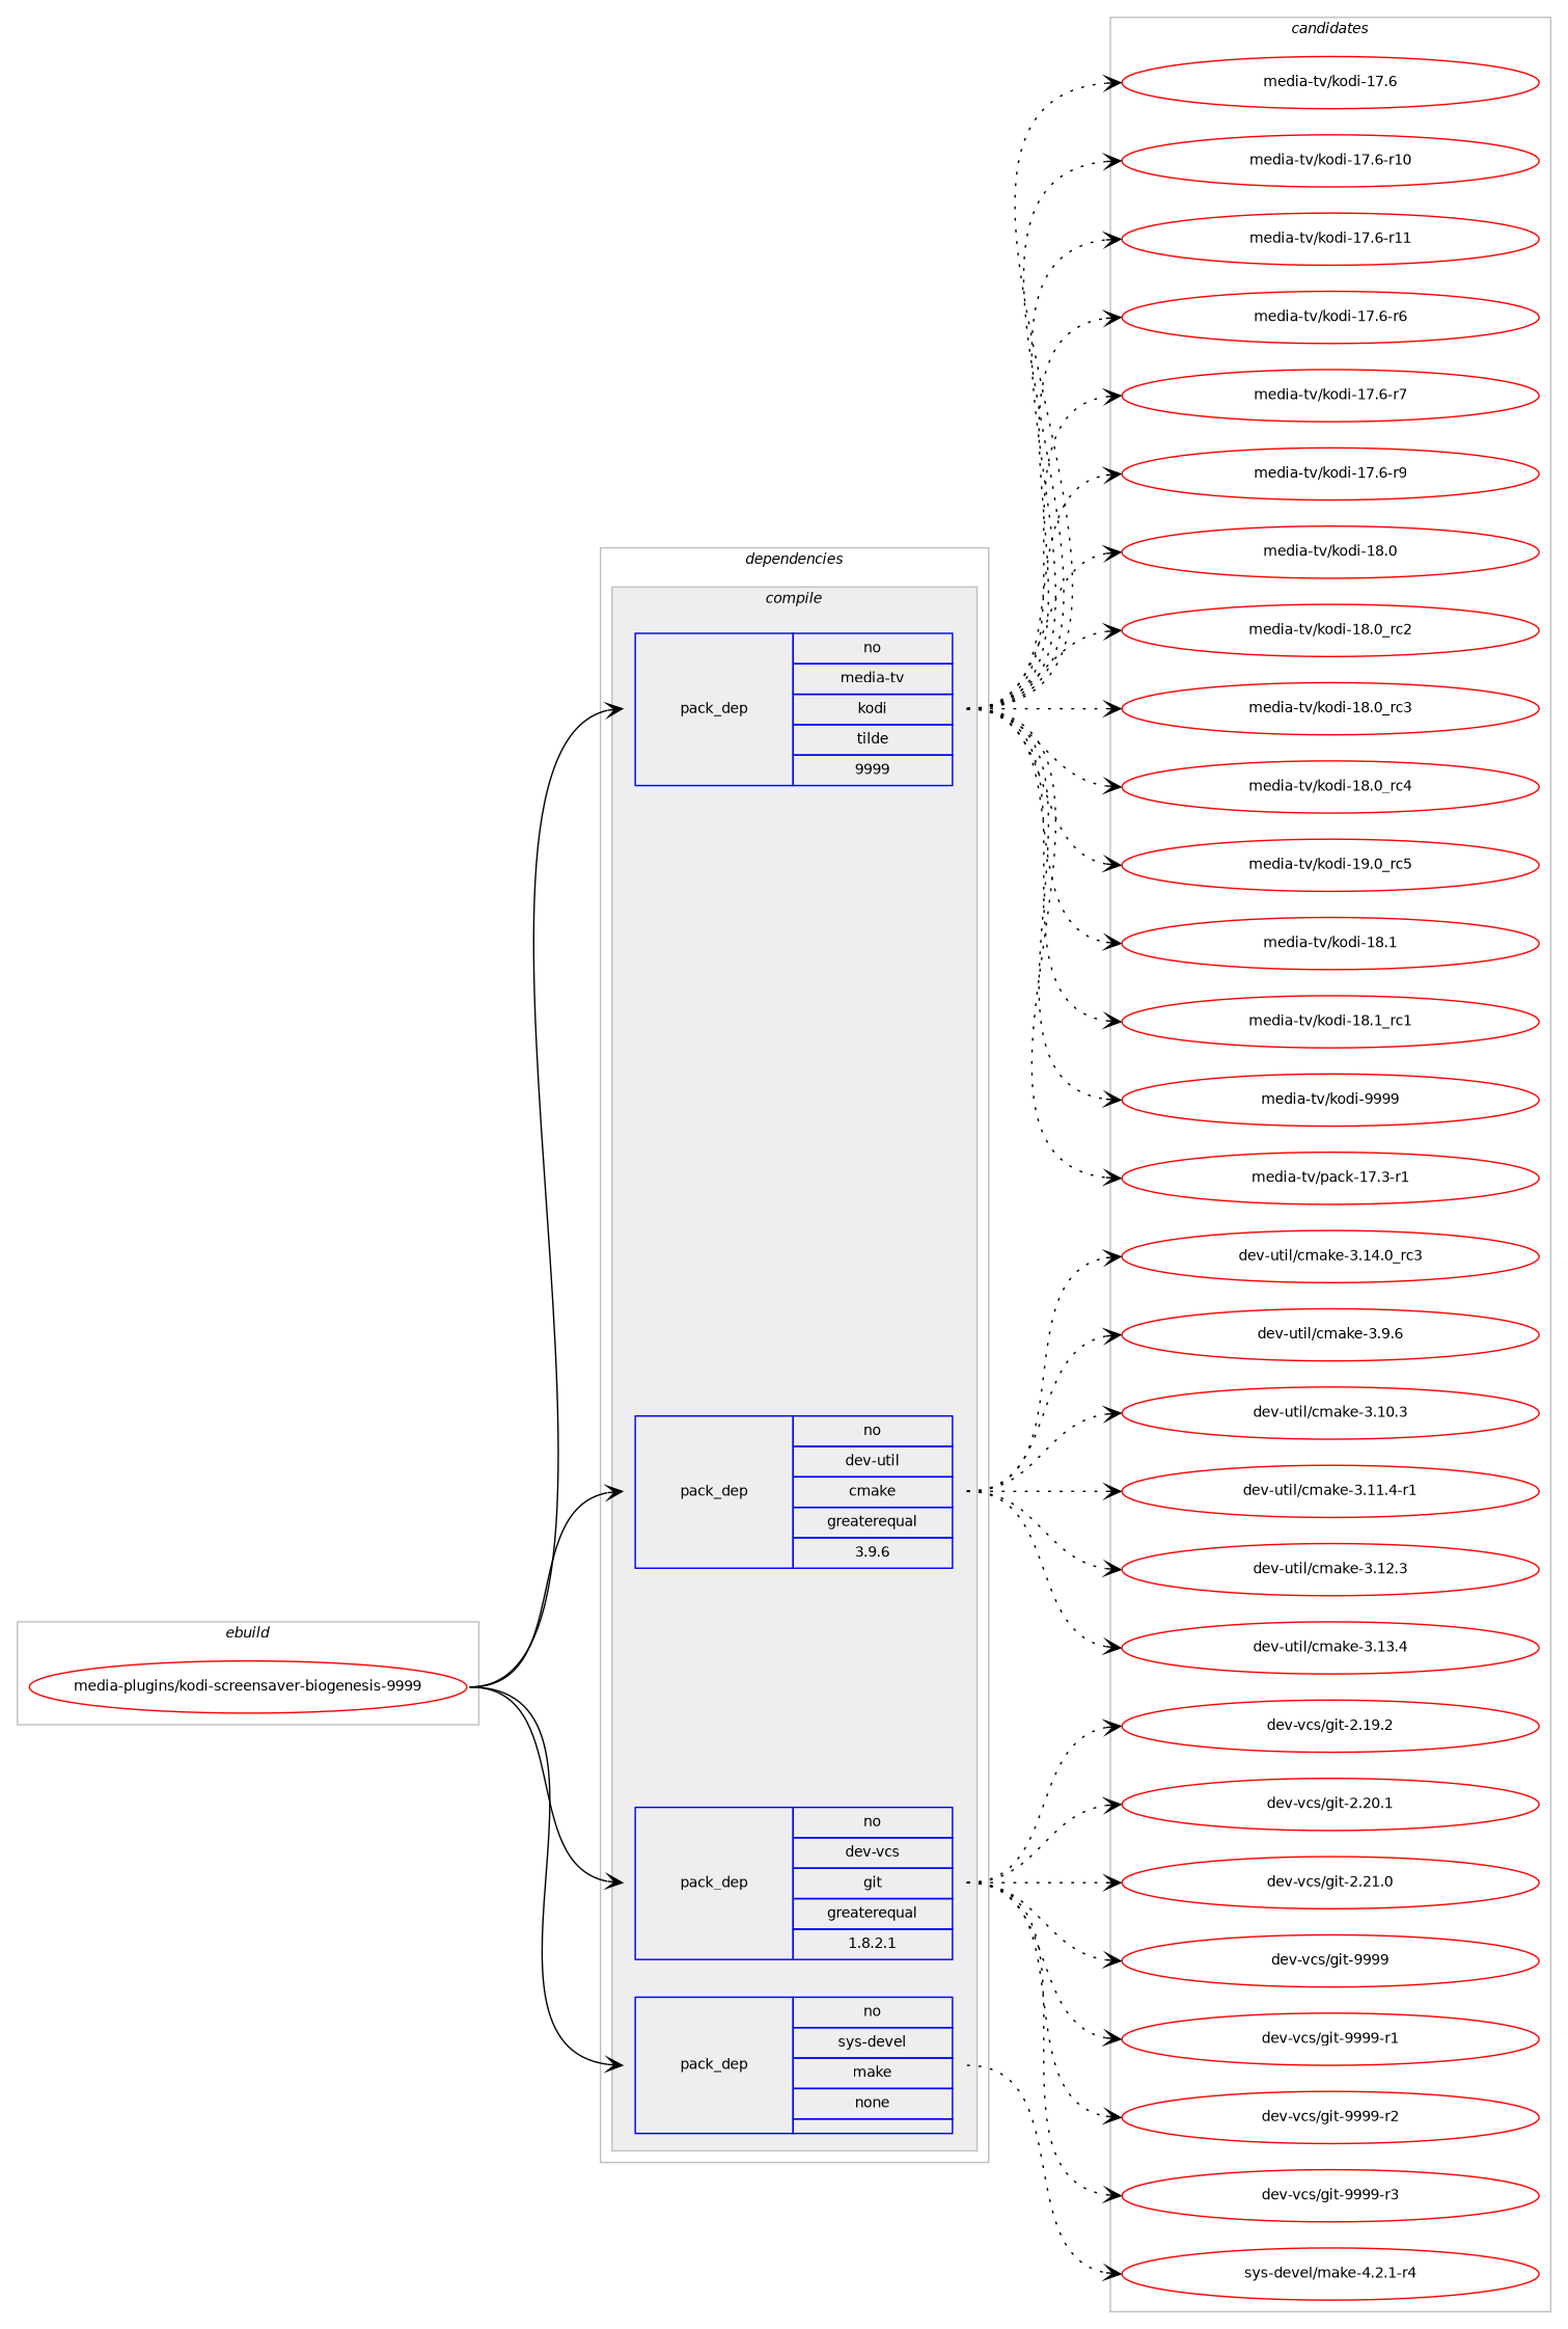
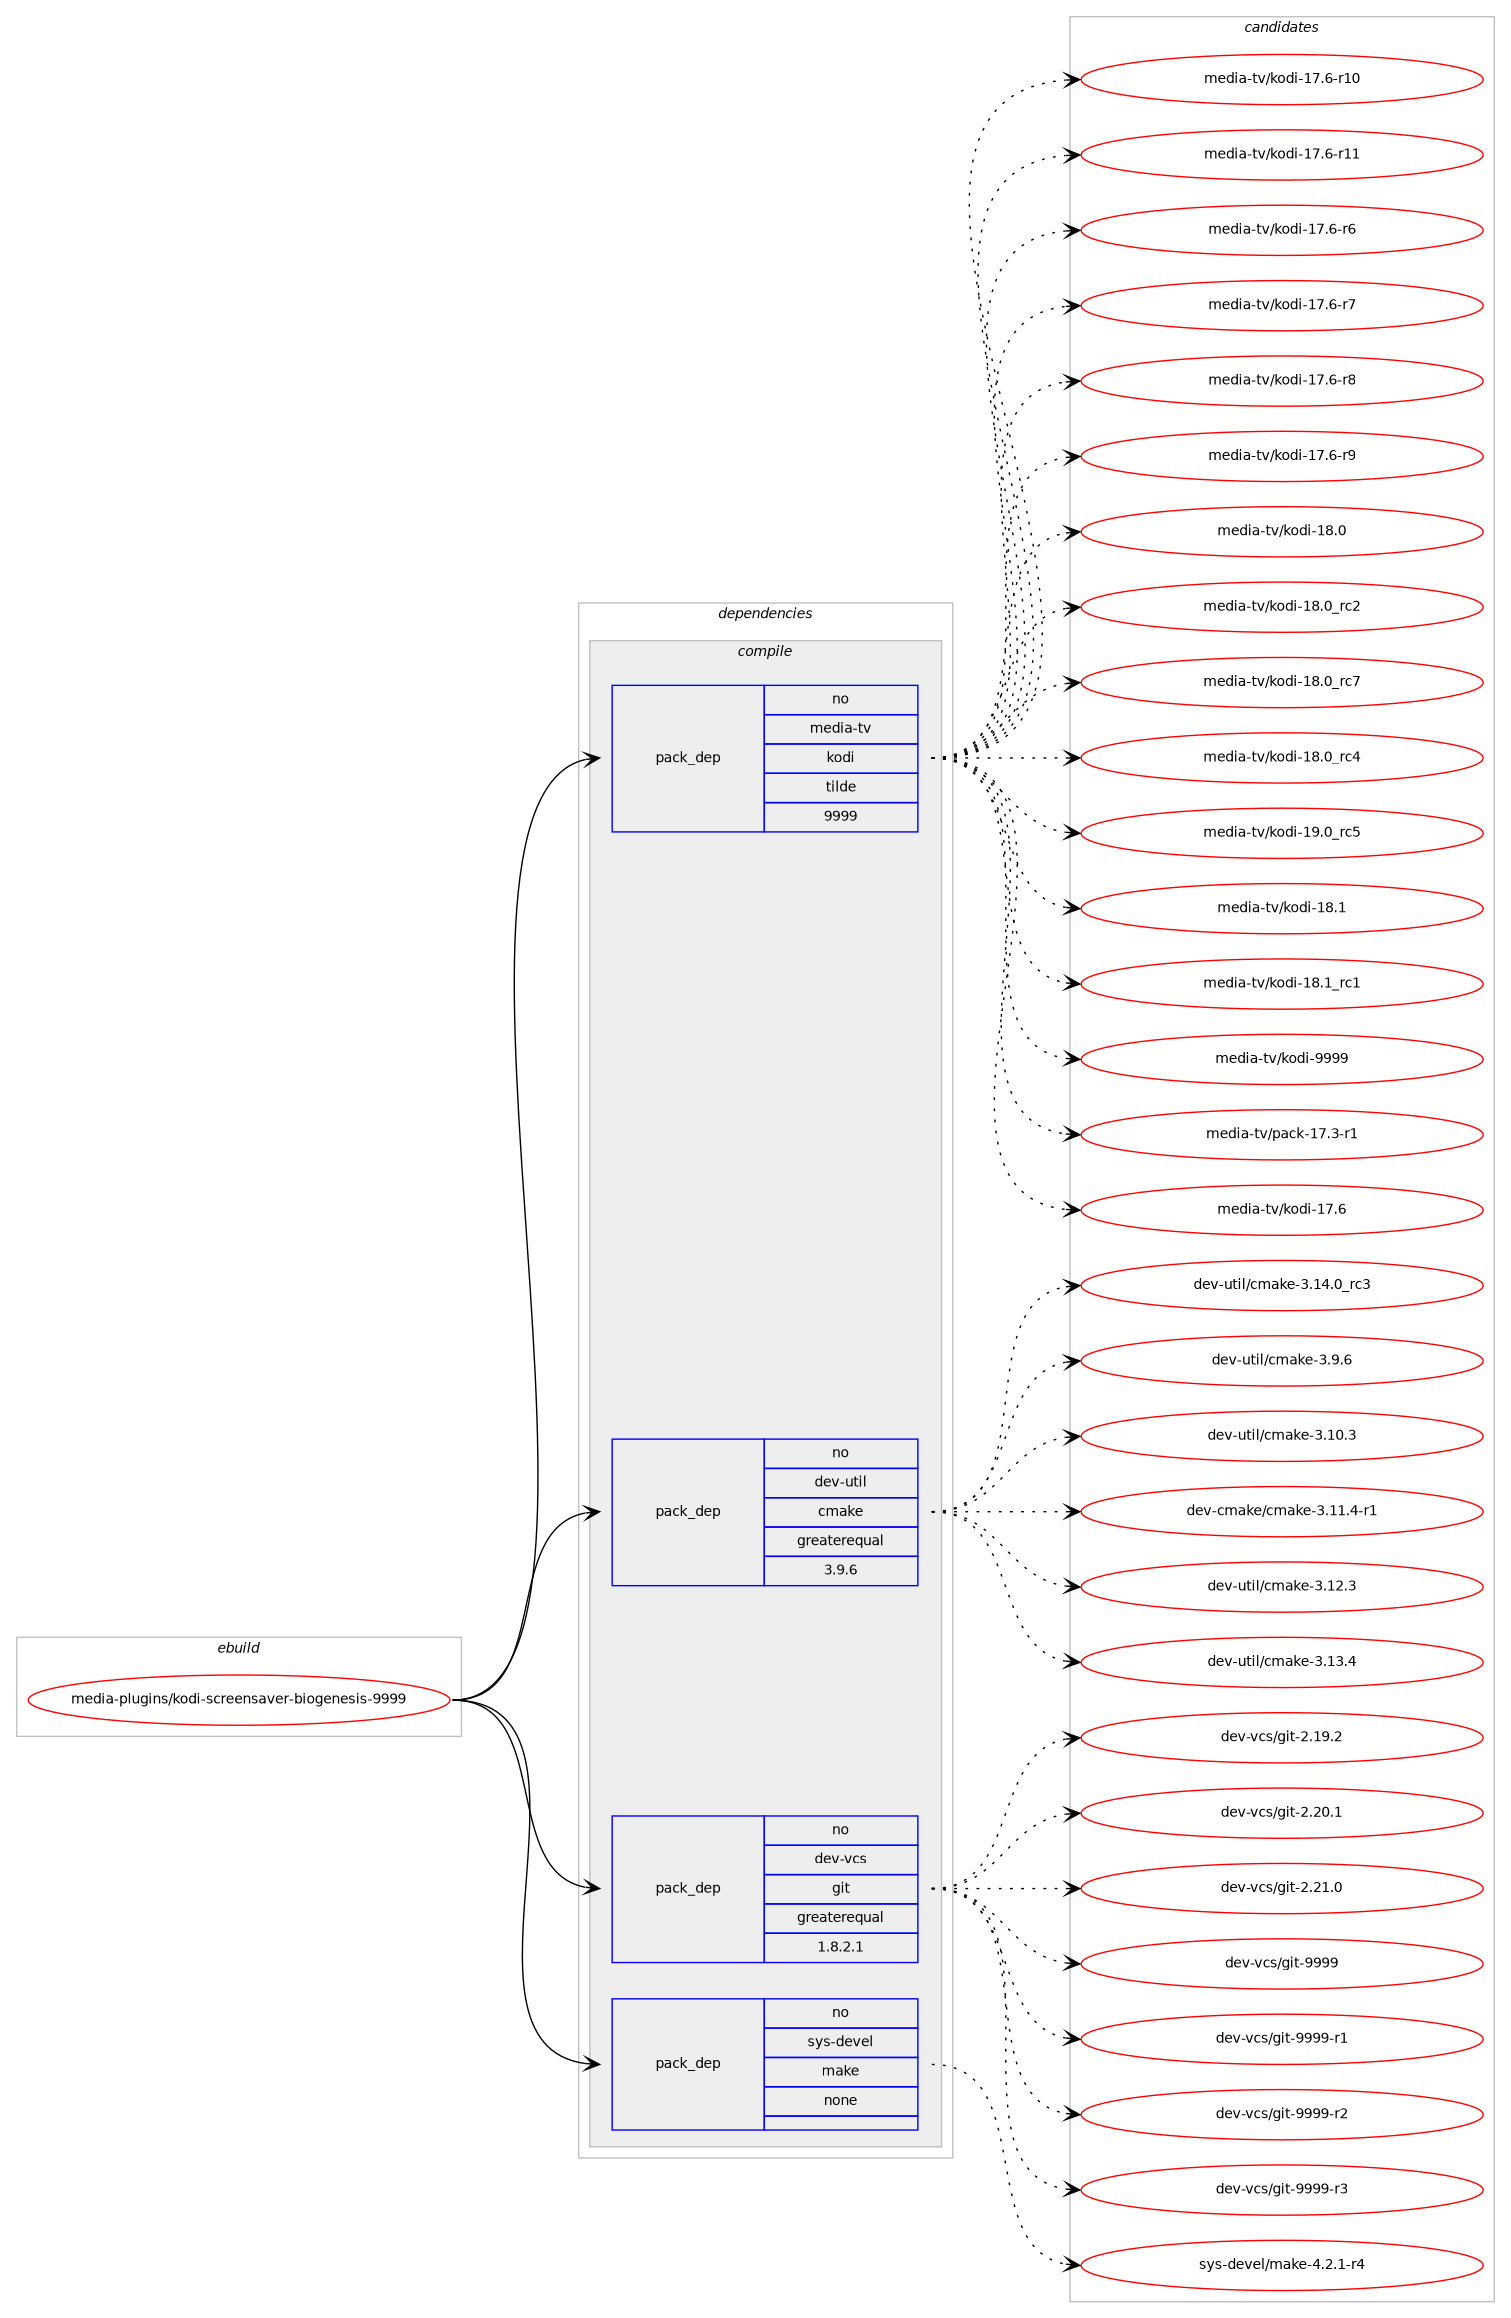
  digraph {
    compound=true
    concentrate=true
    fontname=Helvetica
    fontsize=10
    newrank=true
    rankdir=LR
    ranksep=1.5
    node [color=red fontname=Helvetica fontsize=10]
    edge [arrowhead=vee headport=w style=dotted tailport=e weight=100]
    n1 [label="media-plugins/kodi-screensaver-biogenesis-9999" width=4]
    n2 [color=blue label=<<TABLE BORDER="0" CELLBORDER="1" CELLSPACING="0" CELLPADDING="4" WIDTH="220"><TR><TD ROWSPAN="6" CELLPADDING="30">pack_dep</TD></TR><TR><TD WIDTH="110">no</TD></TR><TR><TD>media-tv</TD></TR><TR><TD>kodi</TD></TR><TR><TD>tilde</TD></TR><TR><TD>9999</TD></TR></TABLE>> shape=none]
    n3 [color=blue label=<<TABLE BORDER="0" CELLBORDER="1" CELLSPACING="0" CELLPADDING="4" WIDTH="220"><TR><TD ROWSPAN="6" CELLPADDING="30">pack_dep</TD></TR><TR><TD WIDTH="110">no</TD></TR><TR><TD>dev-util</TD></TR><TR><TD>cmake</TD></TR><TR><TD>greaterequal</TD></TR><TR><TD>3.9.6</TD></TR></TABLE>> shape=none]
    n4 [color=blue label=<<TABLE BORDER="0" CELLBORDER="1" CELLSPACING="0" CELLPADDING="4" WIDTH="220"><TR><TD ROWSPAN="6" CELLPADDING="30">pack_dep</TD></TR><TR><TD WIDTH="110">no</TD></TR><TR><TD>dev-vcs</TD></TR><TR><TD>git</TD></TR><TR><TD>greaterequal</TD></TR><TR><TD>1.8.2.1</TD></TR></TABLE>> shape=none]
    n5 [color=blue label=<<TABLE BORDER="0" CELLBORDER="1" CELLSPACING="0" CELLPADDING="4" WIDTH="220"><TR><TD ROWSPAN="6" CELLPADDING="30">pack_dep</TD></TR><TR><TD WIDTH="110">no</TD></TR><TR><TD>sys-devel</TD></TR><TR><TD>make</TD></TR><TR><TD>none</TD></TR><TR><TD></TD></TR></TABLE>> shape=none]
    n6 [label="dev-util/cmake-3.10.3" width=4]
-   n7 [label="dev-util/cmake-3.11.4-r1" width=4]
+   n7 [label="dev-cmake/cmake-3.11.4-r1" width=4]
    n8 [label="dev-util/cmake-3.12.3" width=4]
    n9 [label="dev-util/cmake-3.13.4" width=4]
    n10 [label="dev-util/cmake-3.14.0_rc3" width=4]
    n11 [label="dev-util/cmake-3.9.6" width=4]
    n12 [label="dev-vcs/git-2.19.2" width=4]
    n13 [label="dev-vcs/git-2.20.1" width=4]
    n14 [label="dev-vcs/git-2.21.0" width=4]
    n15 [label="dev-vcs/git-9999" width=4]
    n16 [label="dev-vcs/git-9999-r1" width=4]
    n17 [label="dev-vcs/git-9999-r2" width=4]
    n18 [label="dev-vcs/git-9999-r3" width=4]
    n19 [label="media-tv/pack-17.3-r1" width=4]
    n20 [label="media-tv/kodi-17.6" width=4]
    n21 [label="media-tv/kodi-17.6-r10" width=4]
    n22 [label="media-tv/kodi-17.6-r11" width=4]
    n23 [label="media-tv/kodi-17.6-r6" width=4]
    n24 [label="media-tv/kodi-17.6-r7" width=4]
+   n25 [label="media-tv/kodi-17.6-r8" width=4]
    n26 [label="media-tv/kodi-17.6-r9" width=4]
    n27 [label="media-tv/kodi-18.0" width=4]
    n28 [label="media-tv/kodi-18.0_rc2" width=4]
-   n29 [label="media-tv/kodi-18.0_rc3" width=4]
+   n29 [label="media-tv/kodi-18.0_rc7" width=4]
    n30 [label="media-tv/kodi-18.0_rc4" width=4]
    n31 [label="media-tv/kodi-19.0_rc5" width=4]
    n32 [label="media-tv/kodi-18.1" width=4]
    n33 [label="media-tv/kodi-18.1_rc1" width=4]
    n34 [label="media-tv/kodi-9999" width=4]
    n35 [label="sys-devel/make-4.2.1-r4" width=4]
    subgraph cluster_1 {
      color=gray
      label=<<i>ebuild</i>>
      rank=same
      n1
    }
    subgraph cluster_2 {
      color=gray
      label=<<i>dependencies</i>>
      subgraph cluster_3 {
        color=gray
        fillcolor="#eeeeee"
        label=<<i>compile</i>>
        style=filled
        subgraph sub_4 {
          color=gray
          fillcolor="#eeeeee"
          label=<<i>compile</i>>
          style=filled
          n2
        }
        subgraph sub_5 {
          color=gray
          fillcolor="#eeeeee"
          label=<<i>compile</i>>
          style=filled
          n3
        }
        subgraph sub_6 {
          color=gray
          fillcolor="#eeeeee"
          label=<<i>compile</i>>
          style=filled
          n4
        }
        subgraph sub_7 {
          color=gray
          fillcolor="#eeeeee"
          label=<<i>compile</i>>
          style=filled
          n5
        }
      }
      subgraph cluster_8 {
        color=gray
        fillcolor="#eeeeee"
        label=<<i>compile and run</i>>
        style=filled
      }
      subgraph cluster_9 {
        color=gray
        fillcolor="#eeeeee"
        label=<<i>run</i>>
        style=filled
      }
    }
    subgraph cluster_10 {
      color=gray
      label=<<i>candidates</i>>
      rank=same
      subgraph sub_11 {
        color=black
        label=<<i>candidates</i>>
        nodesep=1
        rank=same
        n6
        n7
        n8
        n9
        n10
        n11
      }
      subgraph sub_12 {
        color=black
        label=<<i>candidates</i>>
        nodesep=1
        rank=same
        n12
        n13
        n14
        n15
        n16
        n17
        n18
      }
      subgraph sub_13 {
        color=black
        label=<<i>candidates</i>>
        nodesep=1
        rank=same
        n19
        n20
        n21
        n22
        n23
        n24
+       n25
        n26
        n27
        n28
        n29
        n30
        n31
        n32
        n33
        n34
      }
      subgraph sub_14 {
        color=black
        label=<<i>candidates</i>>
        nodesep=1
        rank=same
        n35
      }
    }
    n1 -> n2 [style=solid weight=20]
    n1 -> n3 [style=solid weight=20]
    n1 -> n4 [style=solid weight=20]
    n1 -> n5 [style=solid weight=20]
    n2 -> n19
    n2 -> n20
    n2 -> n21
    n2 -> n22
    n2 -> n23
    n2 -> n24
+   n2 -> n25
    n2 -> n26
    n2 -> n27
    n2 -> n28
    n2 -> n29
    n2 -> n30
    n2 -> n31
    n2 -> n32
    n2 -> n33
    n2 -> n34
    n3 -> n6
    n3 -> n7
    n3 -> n8
    n3 -> n9
    n3 -> n10
    n3 -> n11
    n4 -> n12
    n4 -> n13
    n4 -> n14
    n4 -> n15
    n4 -> n16
    n4 -> n17
    n4 -> n18
    n5 -> n35
  }
